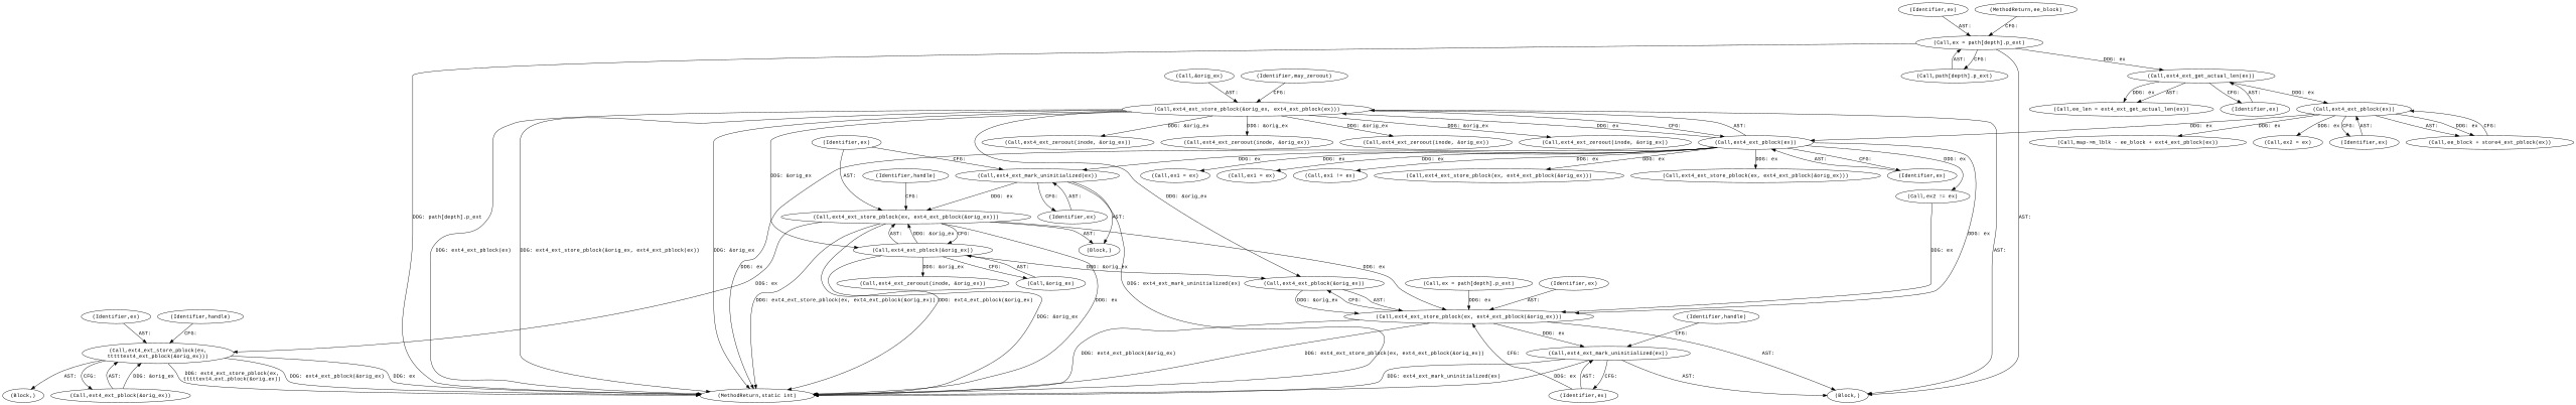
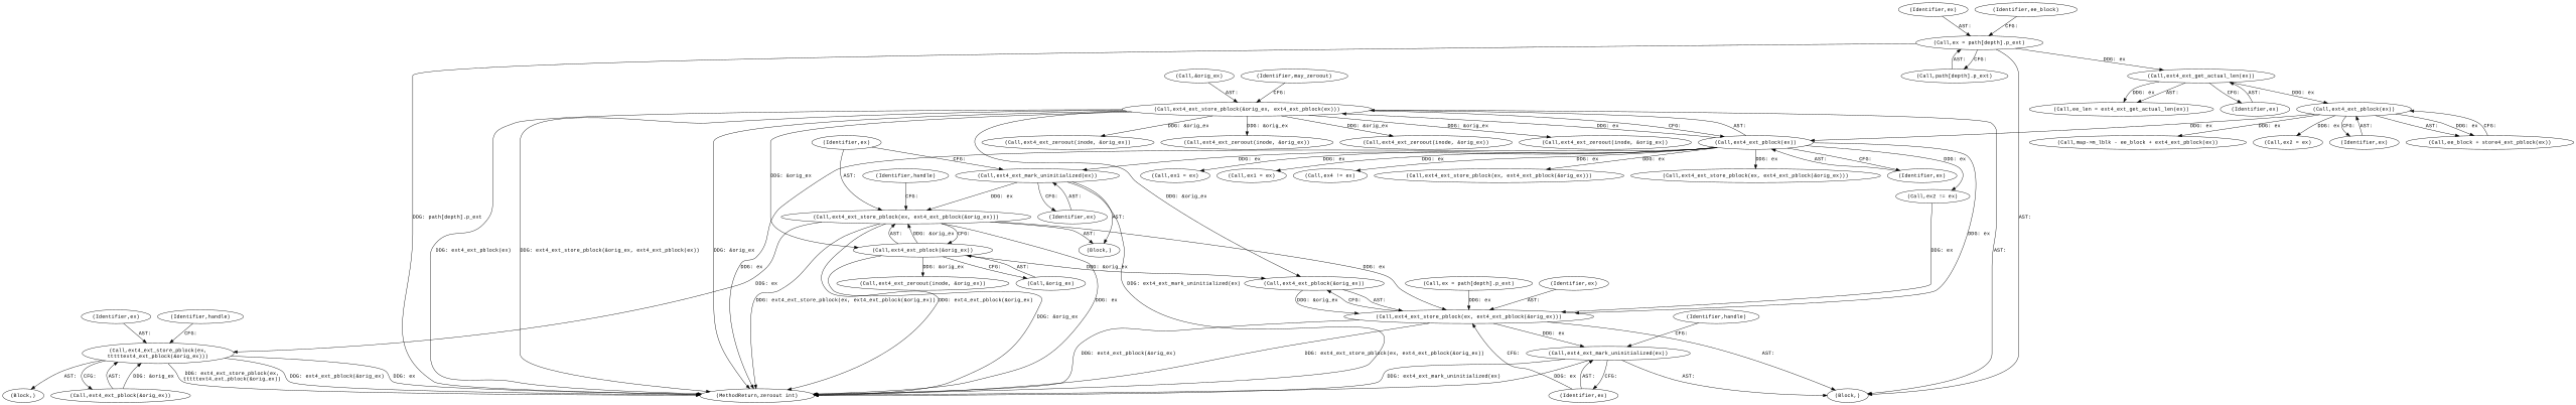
  digraph {
    fontname="Liberation Mono"
    node [fontname="Liberation Mono"]
    edge [fontname="Liberation Mono"]
    n1 [label="(Call,ext4_ext_store_pblock(ex, ext4_ext_pblock(&orig_ex)))"]
    n2 [label="(Call,ext4_ext_pblock(&orig_ex))"]
    n3 [label="(Call,ext4_ext_store_pblock(ex,\n\t\t\t\t\text4_ext_pblock(&orig_ex)))"]
    n4 [label="(Call,ext4_ext_store_pblock(ex, ext4_ext_pblock(&orig_ex)))"]
-   n5 [label="(MethodReturn,static int)"]
+   n5 [label="(MethodReturn,zeroout int)"]
    n6 [label="(Block,)"]
    n7 [label="(Call,ext4_ext_zeroout(inode, &orig_ex))"]
    n8 [label="(Call,ext4_ext_pblock(&orig_ex))"]
    n9 [label="(Call,&orig_ex)"]
    n10 [label="(Block,)"]
    n11 [label="(Call,ext4_ext_pblock(&orig_ex))"]
    n12 [label="(Block,)"]
    n13 [label="(Call,ext4_ext_mark_uninitialized(ex))"]
    n14 [label="(Call,ext4_ext_mark_uninitialized(ex))"]
    n15 [label="(Identifier,ex)"]
    n16 [label="(Call,ext4_ext_pblock(ex))"]
    n17 [label="(Call,ext4_ext_store_pblock(&orig_ex, ext4_ext_pblock(ex)))"]
    n18 [label="(Call,ext4_ext_store_pblock(ex, ext4_ext_pblock(&orig_ex)))"]
    n19 [label="(Call,ex2 != ex)"]
    n20 [label="(Call,ext4_ext_store_pblock(ex, ext4_ext_pblock(&orig_ex)))"]
    n21 [label="(Identifier,ex)"]
    n22 [label="(Call,ex1 = ex)"]
    n23 [label="(Call,ex1 = ex)"]
-   n24 [label="(Call,ex1 != ex)"]
+   n24 [label="(Call,ex4 != ex)"]
    n25 [label="(Call,ext4_ext_zeroout(inode, &orig_ex))"]
    n26 [label="(Call,ext4_ext_zeroout(inode, &orig_ex))"]
    n27 [label="(Call,ext4_ext_zeroout(inode, &orig_ex))"]
    n28 [label="(Call,ext4_ext_zeroout(inode, &orig_ex))"]
    n29 [label="(Call,ext4_ext_pblock(ex))"]
    n30 [label="(Call,map->m_lblk - ee_block + ext4_ext_pblock(ex))"]
    n31 [label="(Call,ex2 = ex)"]
    n32 [label="(Call,ee_block + store4_ext_pblock(ex))"]
    n33 [label="(Identifier,ex)"]
    n34 [label="(Call,ext4_ext_get_actual_len(ex))"]
    n35 [label="(Identifier,ex)"]
    n36 [label="(Call,ee_len = ext4_ext_get_actual_len(ex))"]
    n37 [label="(Call,ex = path[depth].p_ext)"]
    n38 [label="(Call,path[depth].p_ext)"]
    n39 [label="(Identifier,ex)"]
    n40 [label="(Identifier,handle)"]
    n41 [label="(Identifier,handle)"]
    n42 [label="(Call,ex = path[depth].p_ext)"]
    n43 [label="(Identifier,ex)"]
    n44 [label="(Identifier,ex)"]
    n45 [label="(Identifier,ex)"]
    n46 [label="(Identifier,ex)"]
    n47 [label="(Call,&orig_ex)"]
    n48 [label="(Identifier,handle)"]
    n49 [label="(Identifier,may_zeroout)"]
-   n50 [label="(MethodReturn,ee_block)"]
+   n50 [label="(Identifier,ee_block)"]
    n1 -> n2 [label="CFG: "]
    n1 -> n3 [label="DDG: ex"]
    n1 -> n4 [label="DDG: ex"]
    n1 -> n5 [label="DDG: ext4_ext_pblock(&orig_ex)"]
    n1 -> n5 [label="DDG: ex"]
    n1 -> n5 [label="DDG: ext4_ext_store_pblock(ex, ext4_ext_pblock(&orig_ex))"]
    n1 -> n6 [label="AST: "]
    n2 -> n1 [label="AST: "]
    n2 -> n1 [label="DDG: &orig_ex"]
    n2 -> n5 [label="DDG: &orig_ex"]
    n2 -> n7 [label="DDG: &orig_ex"]
    n2 -> n8 [label="DDG: &orig_ex"]
    n2 -> n9 [label="CFG: "]
    n3 -> n5 [label="DDG: ext4_ext_store_pblock(ex,\n\t\t\t\t\text4_ext_pblock(&orig_ex))"]
    n3 -> n5 [label="DDG: ext4_ext_pblock(&orig_ex)"]
    n3 -> n5 [label="DDG: ex"]
    n3 -> n10 [label="AST: "]
    n3 -> n11 [label="CFG: "]
    n4 -> n5 [label="DDG: ext4_ext_pblock(&orig_ex)"]
    n4 -> n5 [label="DDG: ext4_ext_store_pblock(ex, ext4_ext_pblock(&orig_ex))"]
    n4 -> n8 [label="CFG: "]
    n4 -> n12 [label="AST: "]
    n4 -> n13 [label="DDG: ex"]
    n8 -> n4 [label="AST: "]
    n8 -> n4 [label="DDG: &orig_ex"]
    n9 -> n2 [label="AST: "]
    n11 -> n3 [label="AST: "]
    n11 -> n3 [label="DDG: &orig_ex"]
    n13 -> n5 [label="DDG: ext4_ext_mark_uninitialized(ex)"]
    n13 -> n5 [label="DDG: ex"]
    n13 -> n12 [label="AST: "]
    n13 -> n39 [label="CFG: "]
    n14 -> n1 [label="DDG: ex"]
    n14 -> n5 [label="DDG: ext4_ext_mark_uninitialized(ex)"]
    n14 -> n6 [label="AST: "]
    n14 -> n15 [label="CFG: "]
    n15 -> n14 [label="AST: "]
    n16 -> n4 [label="DDG: ex"]
    n16 -> n5 [label="DDG: ex"]
    n16 -> n14 [label="DDG: ex"]
    n16 -> n17 [label="AST: "]
    n16 -> n17 [label="DDG: ex"]
    n16 -> n18 [label="DDG: ex"]
    n16 -> n19 [label="DDG: ex"]
    n16 -> n20 [label="DDG: ex"]
    n16 -> n21 [label="CFG: "]
    n16 -> n22 [label="DDG: ex"]
    n16 -> n23 [label="DDG: ex"]
    n16 -> n24 [label="DDG: ex"]
    n17 -> n2 [label="DDG: &orig_ex"]
    n17 -> n5 [label="DDG: ext4_ext_pblock(ex)"]
    n17 -> n5 [label="DDG: ext4_ext_store_pblock(&orig_ex, ext4_ext_pblock(ex))"]
    n17 -> n5 [label="DDG: &orig_ex"]
    n17 -> n8 [label="DDG: &orig_ex"]
    n17 -> n12 [label="AST: "]
    n17 -> n16 [label="CFG: "]
    n17 -> n25 [label="DDG: &orig_ex"]
    n17 -> n26 [label="DDG: &orig_ex"]
    n17 -> n27 [label="DDG: &orig_ex"]
    n17 -> n28 [label="DDG: &orig_ex"]
    n19 -> n4 [label="DDG: ex"]
    n21 -> n16 [label="AST: "]
    n29 -> n16 [label="DDG: ex"]
    n29 -> n30 [label="DDG: ex"]
    n29 -> n31 [label="DDG: ex"]
    n29 -> n32 [label="AST: "]
    n29 -> n32 [label="DDG: ex"]
    n29 -> n33 [label="CFG: "]
    n32 -> n29 [label="CFG: "]
    n33 -> n29 [label="AST: "]
    n34 -> n29 [label="DDG: ex"]
    n34 -> n35 [label="CFG: "]
    n34 -> n36 [label="AST: "]
    n34 -> n36 [label="DDG: ex"]
    n35 -> n34 [label="AST: "]
    n37 -> n5 [label="DDG: path[depth].p_ext"]
    n37 -> n12 [label="AST: "]
    n37 -> n34 [label="DDG: ex"]
    n37 -> n38 [label="CFG: "]
    n38 -> n37 [label="AST: "]
    n39 -> n4 [label="CFG: "]
    n39 -> n13 [label="AST: "]
    n40 -> n3 [label="CFG: "]
    n41 -> n13 [label="CFG: "]
    n42 -> n4 [label="DDG: ex"]
    n43 -> n4 [label="AST: "]
    n44 -> n3 [label="AST: "]
    n45 -> n1 [label="AST: "]
    n45 -> n14 [label="CFG: "]
    n46 -> n37 [label="AST: "]
    n47 -> n17 [label="AST: "]
    n48 -> n1 [label="CFG: "]
    n49 -> n17 [label="CFG: "]
    n50 -> n37 [label="CFG: "]
  }
